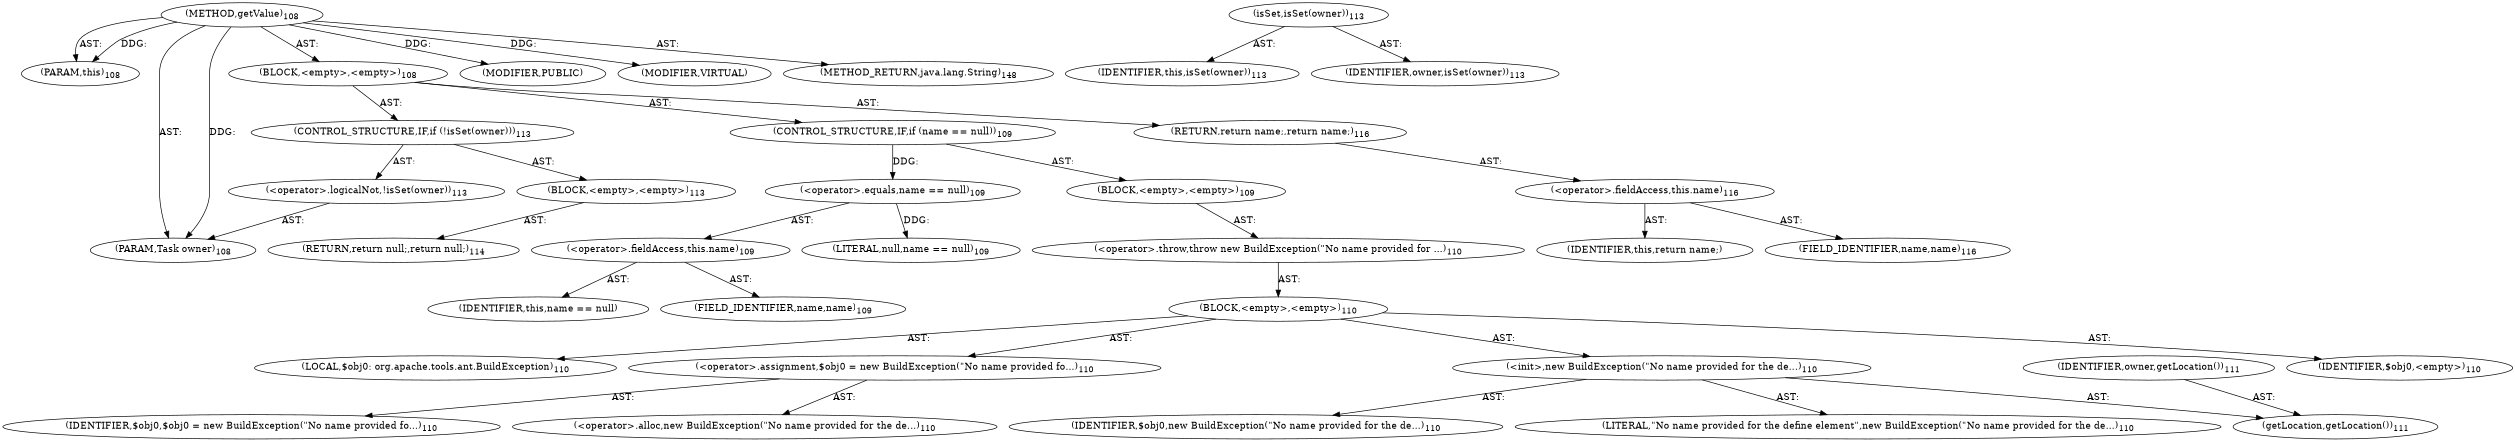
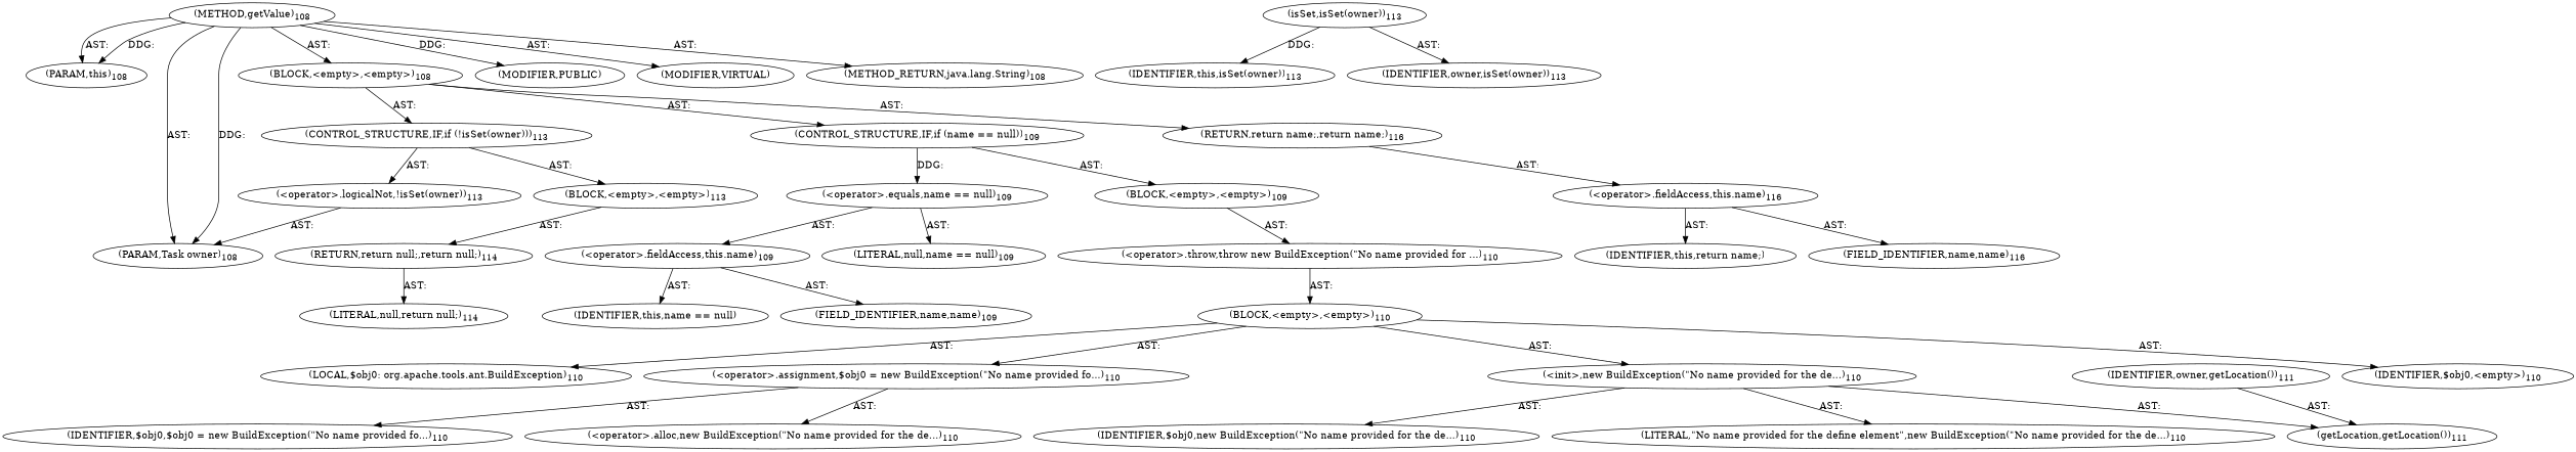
  digraph {
    n1 [label=<(METHOD,getValue)<SUB>108</SUB>>]
    n2 [label=<(PARAM,this)<SUB>108</SUB>>]
    n3 [label=<(PARAM,Task owner)<SUB>108</SUB>>]
    n4 [label=<(BLOCK,&lt;empty&gt;,&lt;empty&gt;)<SUB>108</SUB>>]
    n5 [label=<(MODIFIER,PUBLIC)>]
    n6 [label=<(MODIFIER,VIRTUAL)>]
-   n7 [label=<(METHOD_RETURN,java.lang.String)<SUB>148</SUB>>]
+   n7 [label=<(METHOD_RETURN,java.lang.String)<SUB>108</SUB>>]
    n8 [label=<(CONTROL_STRUCTURE,IF,if (name == null))<SUB>109</SUB>>]
    n9 [label=<(CONTROL_STRUCTURE,IF,if (!isSet(owner)))<SUB>113</SUB>>]
    n10 [label=<(RETURN,return name;,return name;)<SUB>116</SUB>>]
    n11 [label=<(&lt;operator&gt;.equals,name == null)<SUB>109</SUB>>]
    n12 [label=<(BLOCK,&lt;empty&gt;,&lt;empty&gt;)<SUB>109</SUB>>]
    n13 [label=<(&lt;operator&gt;.logicalNot,!isSet(owner))<SUB>113</SUB>>]
    n14 [label=<(BLOCK,&lt;empty&gt;,&lt;empty&gt;)<SUB>113</SUB>>]
    n15 [label=<(&lt;operator&gt;.fieldAccess,this.name)<SUB>116</SUB>>]
    n16 [label=<(&lt;operator&gt;.fieldAccess,this.name)<SUB>109</SUB>>]
    n17 [label=<(LITERAL,null,name == null)<SUB>109</SUB>>]
    n18 [label=<(&lt;operator&gt;.throw,throw new BuildException(&quot;No name provided for ...)<SUB>110</SUB>>]
    n19 [label=<(IDENTIFIER,this,name == null)>]
    n20 [label=<(FIELD_IDENTIFIER,name,name)<SUB>109</SUB>>]
    n21 [label=<(BLOCK,&lt;empty&gt;,&lt;empty&gt;)<SUB>110</SUB>>]
    n22 [label=<(LOCAL,$obj0: org.apache.tools.ant.BuildException)<SUB>110</SUB>>]
    n23 [label=<(&lt;operator&gt;.assignment,$obj0 = new BuildException(&quot;No name provided fo...)<SUB>110</SUB>>]
    n24 [label=<(&lt;init&gt;,new BuildException(&quot;No name provided for the de...)<SUB>110</SUB>>]
    n25 [label=<(IDENTIFIER,$obj0,&lt;empty&gt;)<SUB>110</SUB>>]
    n26 [label=<(IDENTIFIER,$obj0,$obj0 = new BuildException(&quot;No name provided fo...)<SUB>110</SUB>>]
    n27 [label=<(&lt;operator&gt;.alloc,new BuildException(&quot;No name provided for the de...)<SUB>110</SUB>>]
    n28 [label=<(IDENTIFIER,$obj0,new BuildException(&quot;No name provided for the de...)<SUB>110</SUB>>]
    n29 [label=<(LITERAL,&quot;No name provided for the define element&quot;,new BuildException(&quot;No name provided for the de...)<SUB>110</SUB>>]
    n30 [label=<(getLocation,getLocation())<SUB>111</SUB>>]
    n31 [label=<(IDENTIFIER,owner,getLocation())<SUB>111</SUB>>]
    n32 [label=<(RETURN,return null;,return null;)<SUB>114</SUB>>]
    n33 [label=<(isSet,isSet(owner))<SUB>113</SUB>>]
    n34 [label=<(IDENTIFIER,this,isSet(owner))<SUB>113</SUB>>]
    n35 [label=<(IDENTIFIER,owner,isSet(owner))<SUB>113</SUB>>]
+   n36 [label=<(LITERAL,null,return null;)<SUB>114</SUB>>]
    n37 [label=<(IDENTIFIER,this,return name;)>]
    n38 [label=<(FIELD_IDENTIFIER,name,name)<SUB>116</SUB>>]
    n1 -> n2 [label="AST: "]
    n1 -> n2 [label="DDG: "]
    n1 -> n3 [label="AST: "]
    n1 -> n3 [label="DDG: "]
    n1 -> n4 [label="AST: "]
    n1 -> n5 [label="DDG: "]
-   n1 -> n6 [label="DDG: "]
+   n1 -> n6 [label="AST: "]
    n1 -> n7 [label="AST: "]
    n4 -> n8 [label="AST: "]
    n4 -> n9 [label="AST: "]
    n4 -> n10 [label="AST: "]
    n8 -> n11 [label="DDG: "]
    n8 -> n12 [label="AST: "]
    n9 -> n13 [label="AST: "]
    n9 -> n14 [label="AST: "]
    n10 -> n15 [label="AST: "]
    n11 -> n16 [label="AST: "]
-   n11 -> n17 [label="DDG: "]
+   n11 -> n17 [label="AST: "]
    n12 -> n18 [label="AST: "]
    n13 -> n3 [label="AST: "]
    n14 -> n32 [label="AST: "]
    n15 -> n37 [label="AST: "]
    n15 -> n38 [label="AST: "]
    n16 -> n19 [label="AST: "]
    n16 -> n20 [label="AST: "]
    n18 -> n21 [label="AST: "]
    n21 -> n22 [label="AST: "]
    n21 -> n23 [label="AST: "]
    n21 -> n24 [label="AST: "]
    n21 -> n25 [label="AST: "]
    n23 -> n26 [label="AST: "]
    n23 -> n27 [label="AST: "]
    n24 -> n28 [label="AST: "]
    n24 -> n29 [label="AST: "]
    n24 -> n30 [label="AST: "]
    n31 -> n30 [label="AST: "]
-   n33 -> n34 [label="AST: "]
+   n32 -> n36 [label="AST: "]
+   n33 -> n34 [label="DDG: "]
    n33 -> n35 [label="AST: "]
  }
